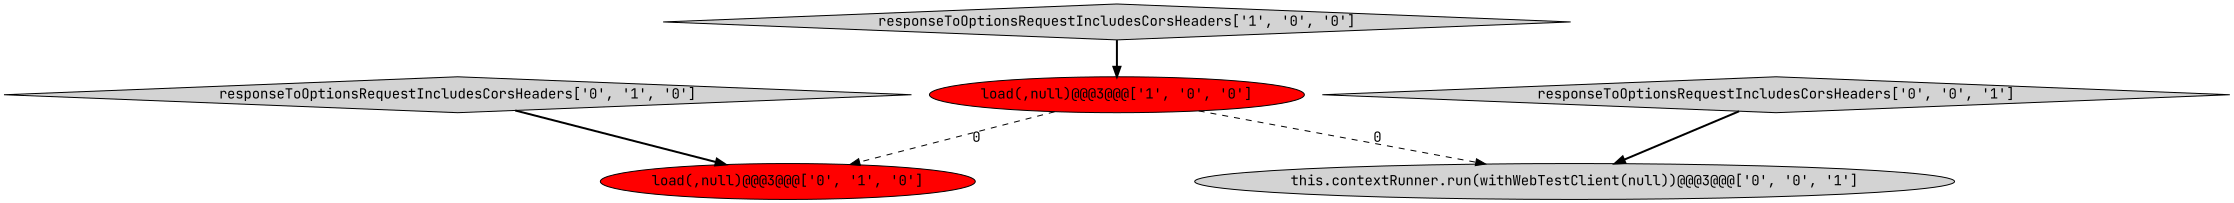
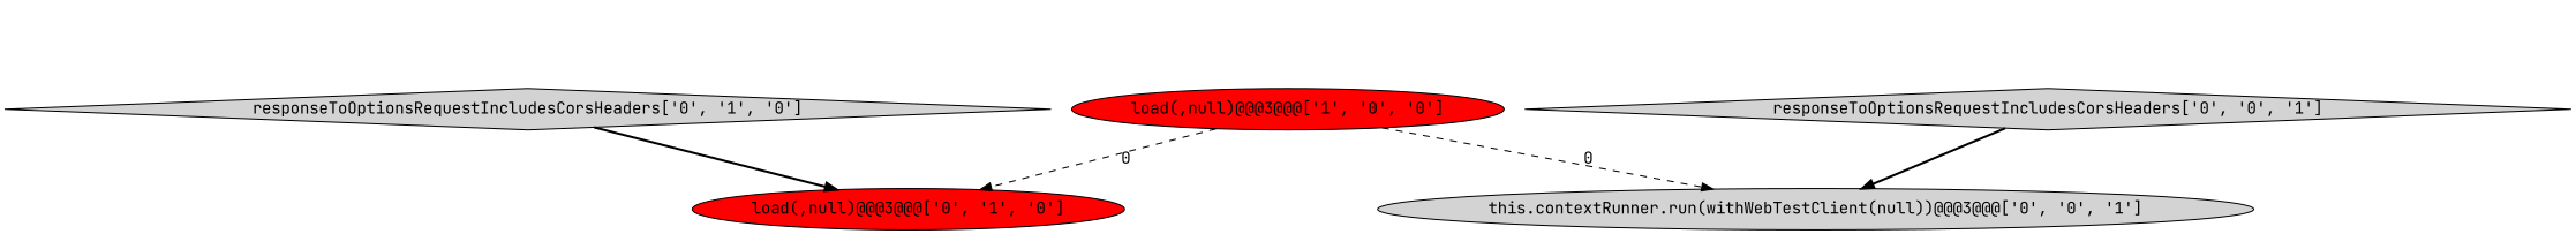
  digraph {
    fontname="JetBrains Mono"
    node [fillcolor=lightgray shape=ellipse style=filled fontname="JetBrains Mono"]
    edge [style=bold fontname="JetBrains Mono"]
    n1 [label="this.contextRunner.run(withWebTestClient(null))@@@3@@@['0', '0', '1']"]
-   n2 [label="responseToOptionsRequestIncludesCorsHeaders['1', '0', '0']" shape=diamond]
    n3 [fillcolor=red label="load(,null)@@@3@@@['1', '0', '0']"]
    n4 [label="responseToOptionsRequestIncludesCorsHeaders['0', '1', '0']" shape=diamond]
    n5 [fillcolor=red label="load(,null)@@@3@@@['0', '1', '0']"]
    n6 [label="responseToOptionsRequestIncludesCorsHeaders['0', '0', '1']" shape=diamond]
-   n2 -> n3
    n3 -> n1 [label=0 style=dashed]
    n3 -> n5 [label=0 style=dashed]
    n4 -> n5
    n6 -> n1
  }
